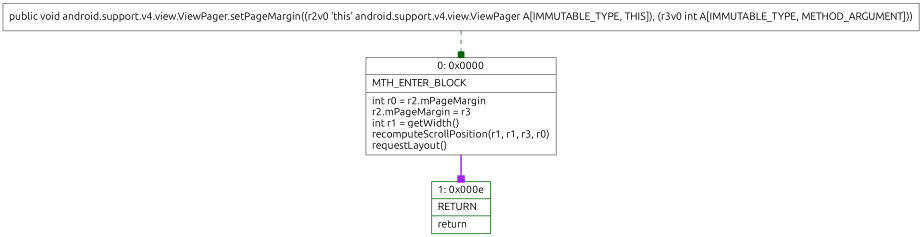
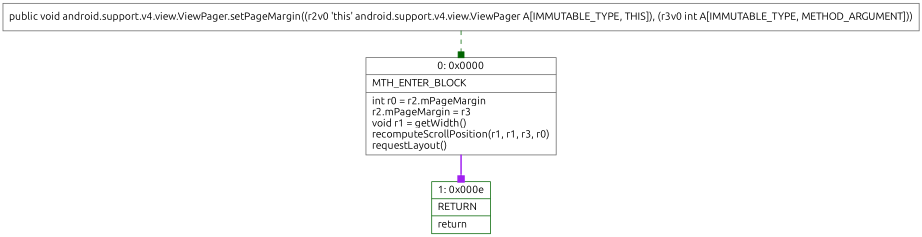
  digraph {
    fontname=Ubuntu
    node [shape=record color=gray40 fontname=Ubuntu]
    edge [arrowhead=box fontname=Ubuntu]
-   n1 [label="{0\:\ 0x0000|MTH_ENTER_BLOCK\l|int r0 = r2.mPageMargin\lr2.mPageMargin = r3\lint r1 = getWidth()\lrecomputeScrollPosition(r1, r1, r3, r0)\lrequestLayout()\l}"]
+   n1 [label="{0\:\ 0x0000|MTH_ENTER_BLOCK\l|int r0 = r2.mPageMargin\lr2.mPageMargin = r3\lvoid r1 = getWidth()\lrecomputeScrollPosition(r1, r1, r3, r0)\lrequestLayout()\l}"]
    n2 [label="{1\:\ 0x000e|RETURN\l|return\l}" color=darkgreen]
    n3 [label="{public void android.support.v4.view.ViewPager.setPageMargin((r2v0 'this' android.support.v4.view.ViewPager A[IMMUTABLE_TYPE, THIS]), (r3v0 int A[IMMUTABLE_TYPE, METHOD_ARGUMENT])) }"]
    n1 -> n2 [color=purple style=bold]
    n3 -> n1 [color=darkgreen style=dashed]
  }
